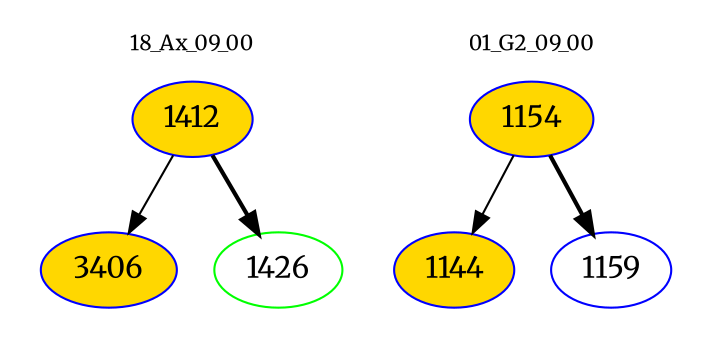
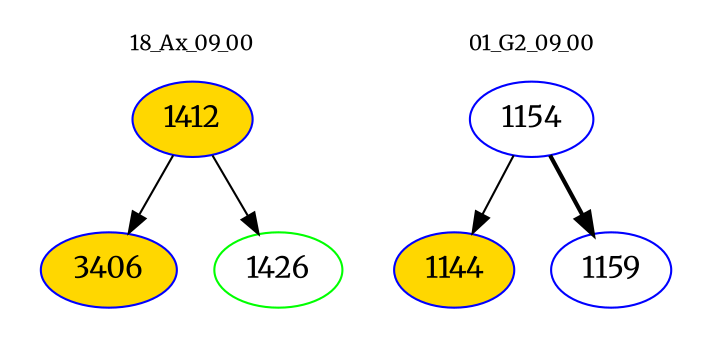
  digraph {
    fontname=Merriweather
    node [color=blue fillcolor=gold fontname=Merriweather style=filled]
    edge [color=black fontname=Merriweather style=solid]
    n1 [label=1412]
    n2 [label=3406]
    n3 [color=green fillcolor=white label=1426]
-   n4 [label=1154]
+   n4 [fillcolor=white label=1154]
    n5 [label=1144]
    n6 [fillcolor=white label=1159]
    subgraph cluster_1 {
      color=white
      fontsize=10
      label="18_Ax_09_00"
      n1
      n2
      n3
    }
    subgraph cluster_2 {
      color=white
      fontsize=10
      label="01_G2_09_00"
      n4
      n5
      n6
    }
    n1 -> n2
-   n1 -> n3 [style=bold]
+   n1 -> n3
    n4 -> n5
    n4 -> n6 [style=bold]
  }
